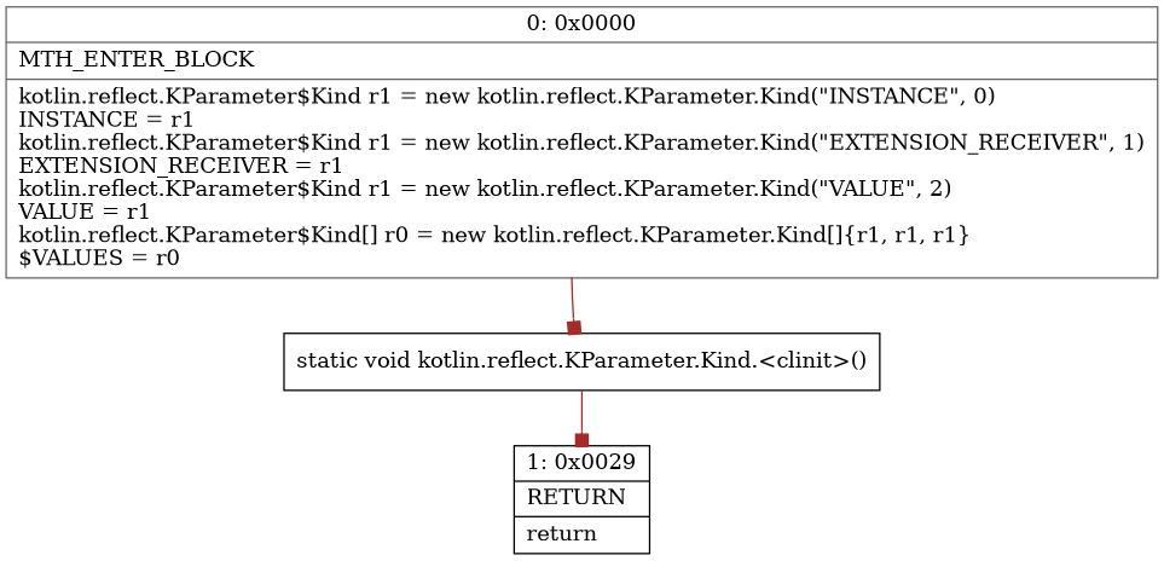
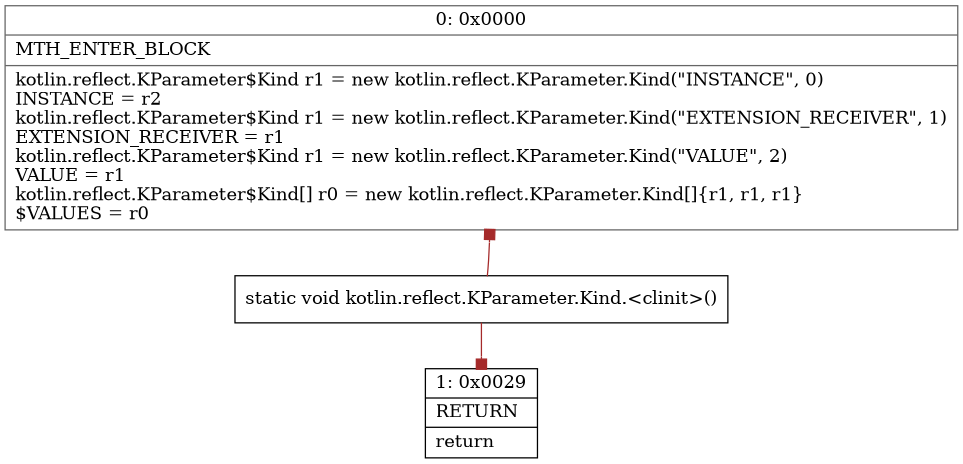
  digraph {
    node [color=black fillcolor=white shape=record style=filled]
    edge [arrowhead=box color=brown style=solid]
-   n1 [color=gray40 label="{0\:\ 0x0000|MTH_ENTER_BLOCK\l|kotlin.reflect.KParameter$Kind r1 = new kotlin.reflect.KParameter.Kind(\"INSTANCE\", 0)\lINSTANCE = r1\lkotlin.reflect.KParameter$Kind r1 = new kotlin.reflect.KParameter.Kind(\"EXTENSION_RECEIVER\", 1)\lEXTENSION_RECEIVER = r1\lkotlin.reflect.KParameter$Kind r1 = new kotlin.reflect.KParameter.Kind(\"VALUE\", 2)\lVALUE = r1\lkotlin.reflect.KParameter$Kind[] r0 = new kotlin.reflect.KParameter.Kind[]\{r1, r1, r1\}\l$VALUES = r0\l}"]
+   n1 [color=gray40 label="{0\:\ 0x0000|MTH_ENTER_BLOCK\l|kotlin.reflect.KParameter$Kind r1 = new kotlin.reflect.KParameter.Kind(\"INSTANCE\", 0)\lINSTANCE = r2\lkotlin.reflect.KParameter$Kind r1 = new kotlin.reflect.KParameter.Kind(\"EXTENSION_RECEIVER\", 1)\lEXTENSION_RECEIVER = r1\lkotlin.reflect.KParameter$Kind r1 = new kotlin.reflect.KParameter.Kind(\"VALUE\", 2)\lVALUE = r1\lkotlin.reflect.KParameter$Kind[] r0 = new kotlin.reflect.KParameter.Kind[]\{r1, r1, r1\}\l$VALUES = r0\l}"]
    n2 [label="{1\:\ 0x0029|RETURN\l|return\l}"]
    n3 [label="{static void kotlin.reflect.KParameter.Kind.\<clinit\>() }"]
-   n1 -> n3
+   n3 -> n1
    n3 -> n2
  }
